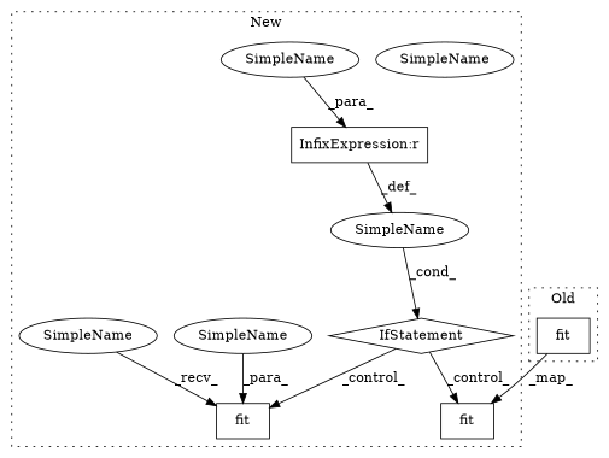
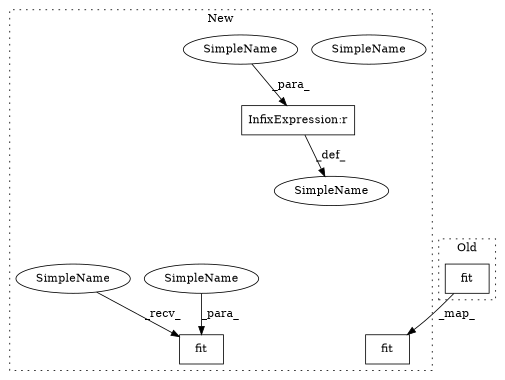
  digraph {
    node [a=42 l="4,1" s=2519 shape=ellipse]
    n1 [a=32 label=fit s="2541,2568" shape=box]
    n2 [label=SimpleName l="" s=""]
-   n3 [a=25 l="4,2" label=IfStatement s="2498,2523" shape=diamond]
    n4 [a=27 l=4 label="InfixExpression:r" s=2515 shape=box]
    n5 [l=4 label=SimpleName]
    n6 [a=32 label=fit s="2603,2644" shape=box]
    n7 [l=4 label=SimpleName]
    n8 [l=1 label=SimpleName s=2607]
    n9 [l=3 label=SimpleName s=2599]
    n10 [a=32 label=fit s="2502,2529" shape=box]
    subgraph cluster_1 {
      label=New
      style=dotted
      n1
      n2
-     n3
      n4
      n5
      n6
      n7
      n8
      n9
    }
    subgraph cluster_2 {
      label=Old
      style=dotted
      n10
    }
-   n2 -> n3 [label=_cond_]
-   n3 -> n1 [label=_control_]
-   n3 -> n6 [label=_control_]
    n4 -> n2 [label=_def_]
    n7 -> n4 [label=_para_]
    n8 -> n6 [label=_para_]
    n9 -> n6 [label=_recv_]
    n10 -> n1 [label=_map_]
  }
